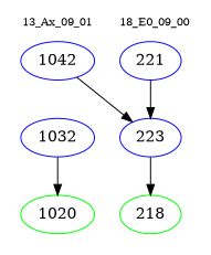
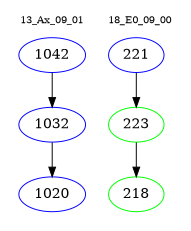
  digraph {
    node [color=blue]
    edge [color=black]
    n1 [label=1042]
    n2 [label=1032]
-   n3 [color=green label=1020]
+   n3 [label=1020]
    n4 [label=221]
-   n5 [label=223]
+   n5 [color=green label=223]
    n6 [color=green label=218]
    subgraph cluster_1 {
      color=white
      fontsize=10
      label="13_Ax_09_01"
      n1
      n2
      n3
    }
    subgraph cluster_2 {
      color=white
      fontsize=10
      label="18_E0_09_00"
      n4
      n5
      n6
    }
-   n1 -> n5
+   n1 -> n2
    n2 -> n3
    n4 -> n5
    n5 -> n6
  }
